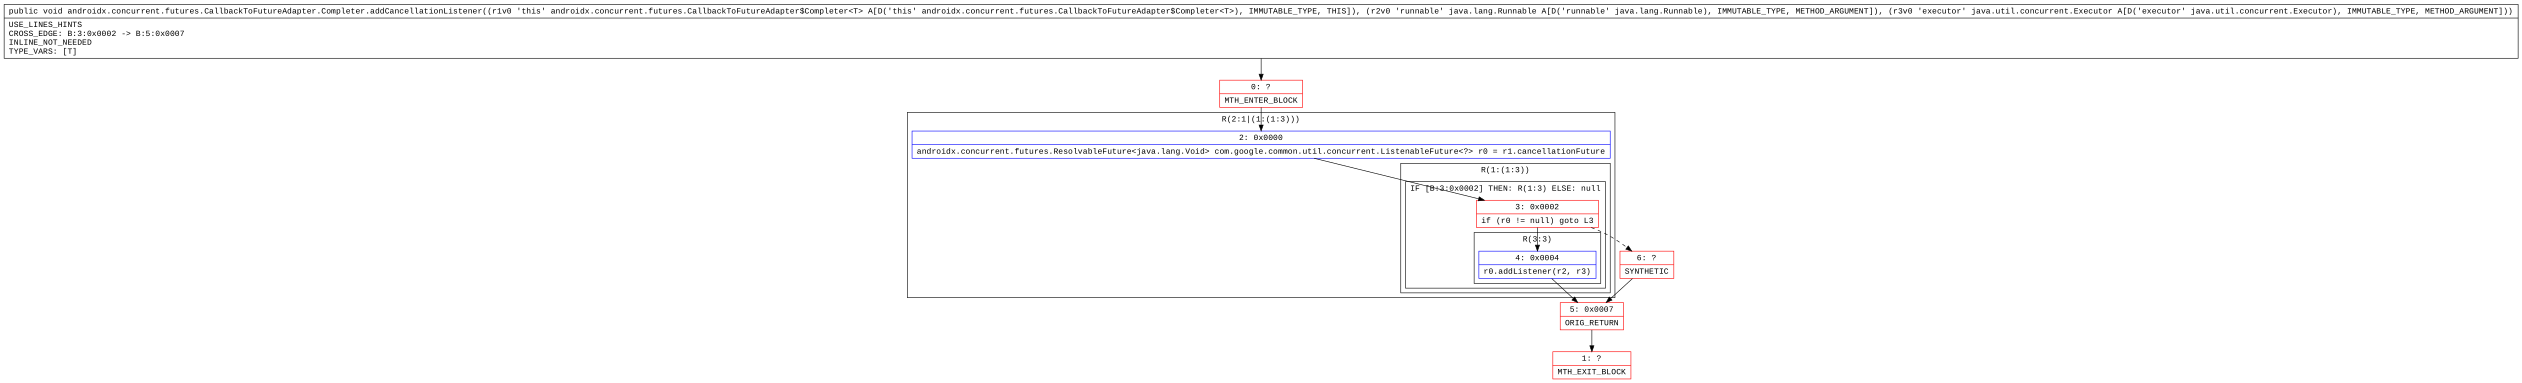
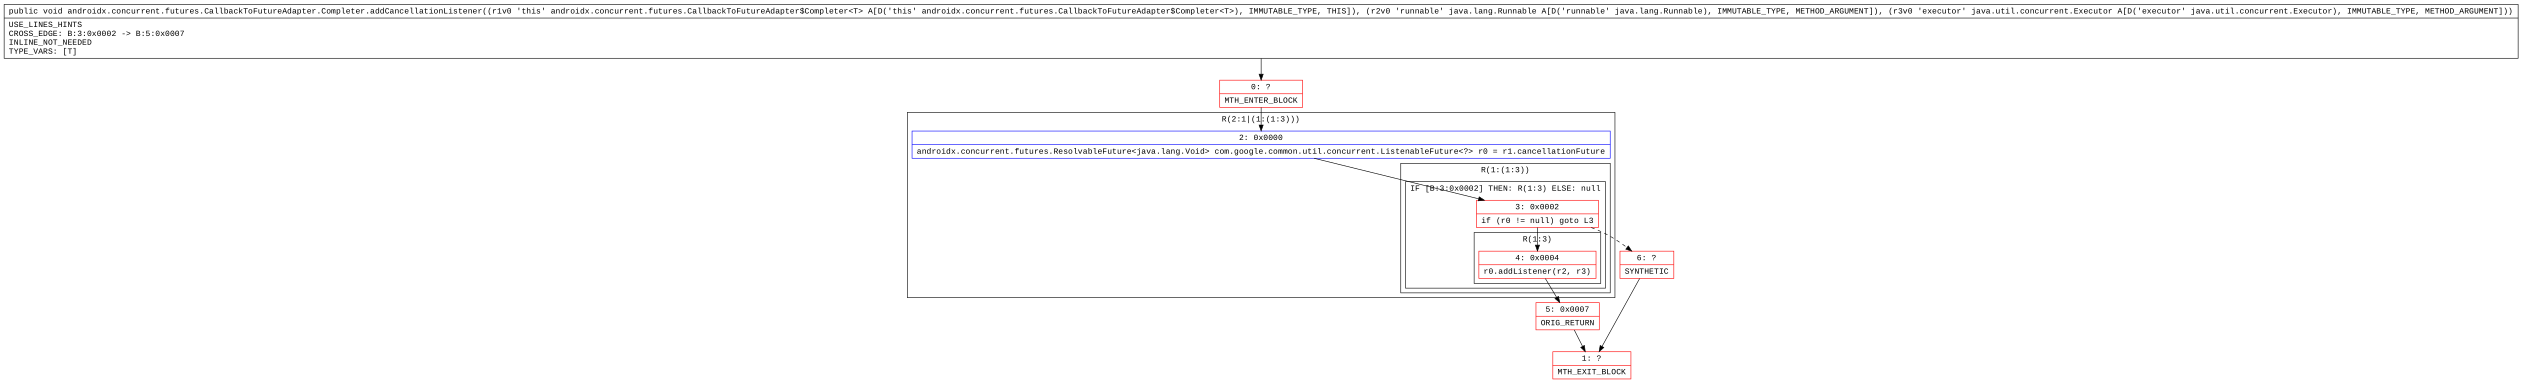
  digraph {
    fontname="Liberation Mono"
    node [color=red fontname="Liberation Mono" shape=record]
    edge [fontname="Liberation Mono"]
-   n1 [color=blue label="{4\:\ 0x0004|r0.addListener(r2, r3)\l}"]
+   n1 [label="{4\:\ 0x0004|r0.addListener(r2, r3)\l}"]
    n2 [label="{3\:\ 0x0002|if (r0 != null) goto L3\l}"]
    n3 [color=blue label="{2\:\ 0x0000|androidx.concurrent.futures.ResolvableFuture\<java.lang.Void\> com.google.common.util.concurrent.ListenableFuture\<?\> r0 = r1.cancellationFuture\l}"]
    n4 [label="{5\:\ 0x0007|ORIG_RETURN\l}"]
    n5 [label="{6\:\ ?|SYNTHETIC\l}"]
    n6 [label="{1\:\ ?|MTH_EXIT_BLOCK\l}"]
    n7 [label="{0\:\ ?|MTH_ENTER_BLOCK\l}"]
    n8 [label="{public void androidx.concurrent.futures.CallbackToFutureAdapter.Completer.addCancellationListener((r1v0 'this' androidx.concurrent.futures.CallbackToFutureAdapter$Completer\<T\> A[D('this' androidx.concurrent.futures.CallbackToFutureAdapter$Completer\<T\>), IMMUTABLE_TYPE, THIS]), (r2v0 'runnable' java.lang.Runnable A[D('runnable' java.lang.Runnable), IMMUTABLE_TYPE, METHOD_ARGUMENT]), (r3v0 'executor' java.util.concurrent.Executor A[D('executor' java.util.concurrent.Executor), IMMUTABLE_TYPE, METHOD_ARGUMENT]))  | USE_LINES_HINTS\lCROSS_EDGE: B:3:0x0002 \-\> B:5:0x0007\lINLINE_NOT_NEEDED\lTYPE_VARS: [T]\l}" color=""]
    subgraph cluster_1 {
      label="R(2:1|(1:(1:3)))"
      n3
      subgraph cluster_2 {
        label="R(1:(1:3))"
        subgraph cluster_3 {
          label="IF [B:3:0x0002] THEN: R(1:3) ELSE: null"
          n2
          subgraph cluster_4 {
-           label="R(3:3)"
+           label="R(1:3)"
            n1
          }
        }
      }
    }
    n1 -> n4
    n2 -> n1
    n2 -> n5 [style=dashed]
    n3 -> n2
    n4 -> n6
-   n5 -> n4
+   n5 -> n6
    n7 -> n3
    n8 -> n7
  }
